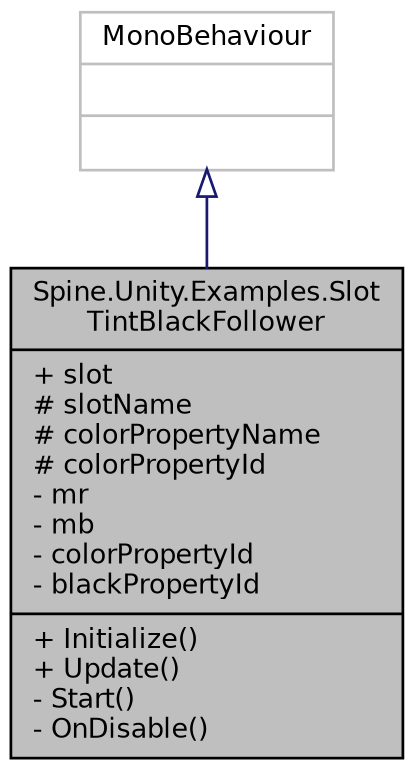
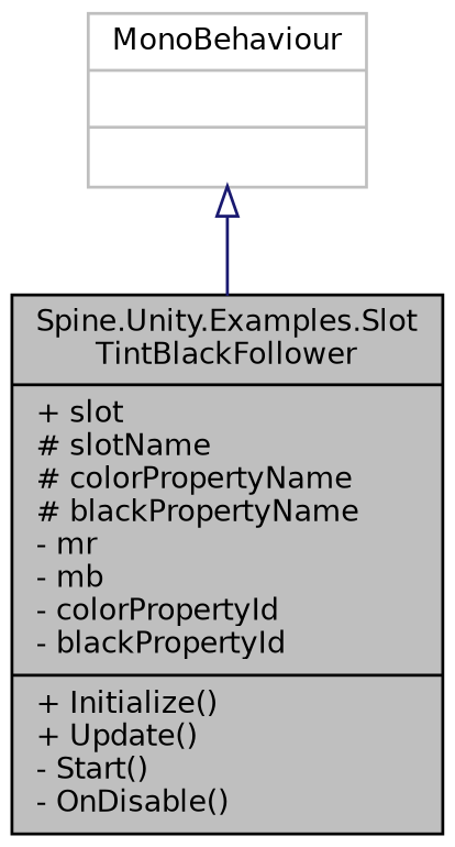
  digraph {
    node [fontname=Helvetica fontsize=10 shape=record style=filled]
-   n1 [color=black fillcolor=grey75 fontcolor=black height=0.2 label="{Spine.Unity.Examples.Slot\lTintBlackFollower\n|+ slot\l# slotName\l# colorPropertyName\l# colorPropertyId\l- mr\l- mb\l- colorPropertyId\l- blackPropertyId\l|+ Initialize()\l+ Update()\l- Start()\l- OnDisable()\l}" width=0.4]
+   n1 [color=black fillcolor=grey75 fontcolor=black height=0.2 label="{Spine.Unity.Examples.Slot\lTintBlackFollower\n|+ slot\l# slotName\l# colorPropertyName\l# blackPropertyName\l- mr\l- mb\l- colorPropertyId\l- blackPropertyId\l|+ Initialize()\l+ Update()\l- Start()\l- OnDisable()\l}" width=0.4]
    n2 [color=grey75 fillcolor=white height=0.2 label="{MonoBehaviour\n||}" width=0.4]
    n2 -> n1 [arrowtail=onormal color=midnightblue dir=back fontname=Helvetica fontsize=10 labelfontname=Helvetica labelfontsize=10 style=solid]
  }
